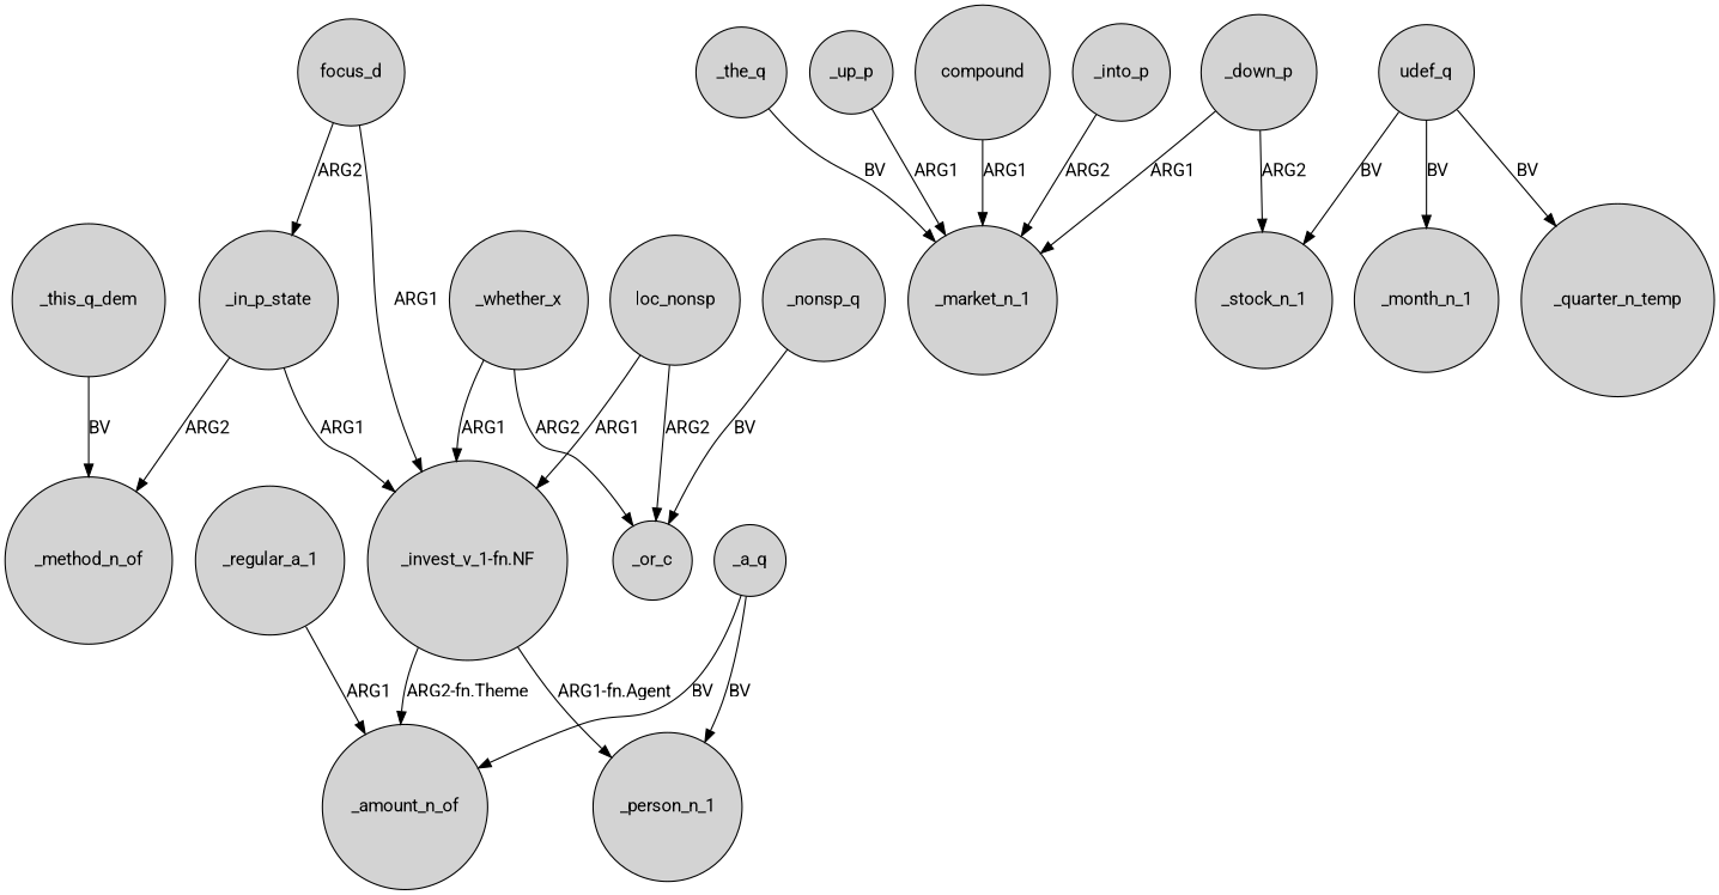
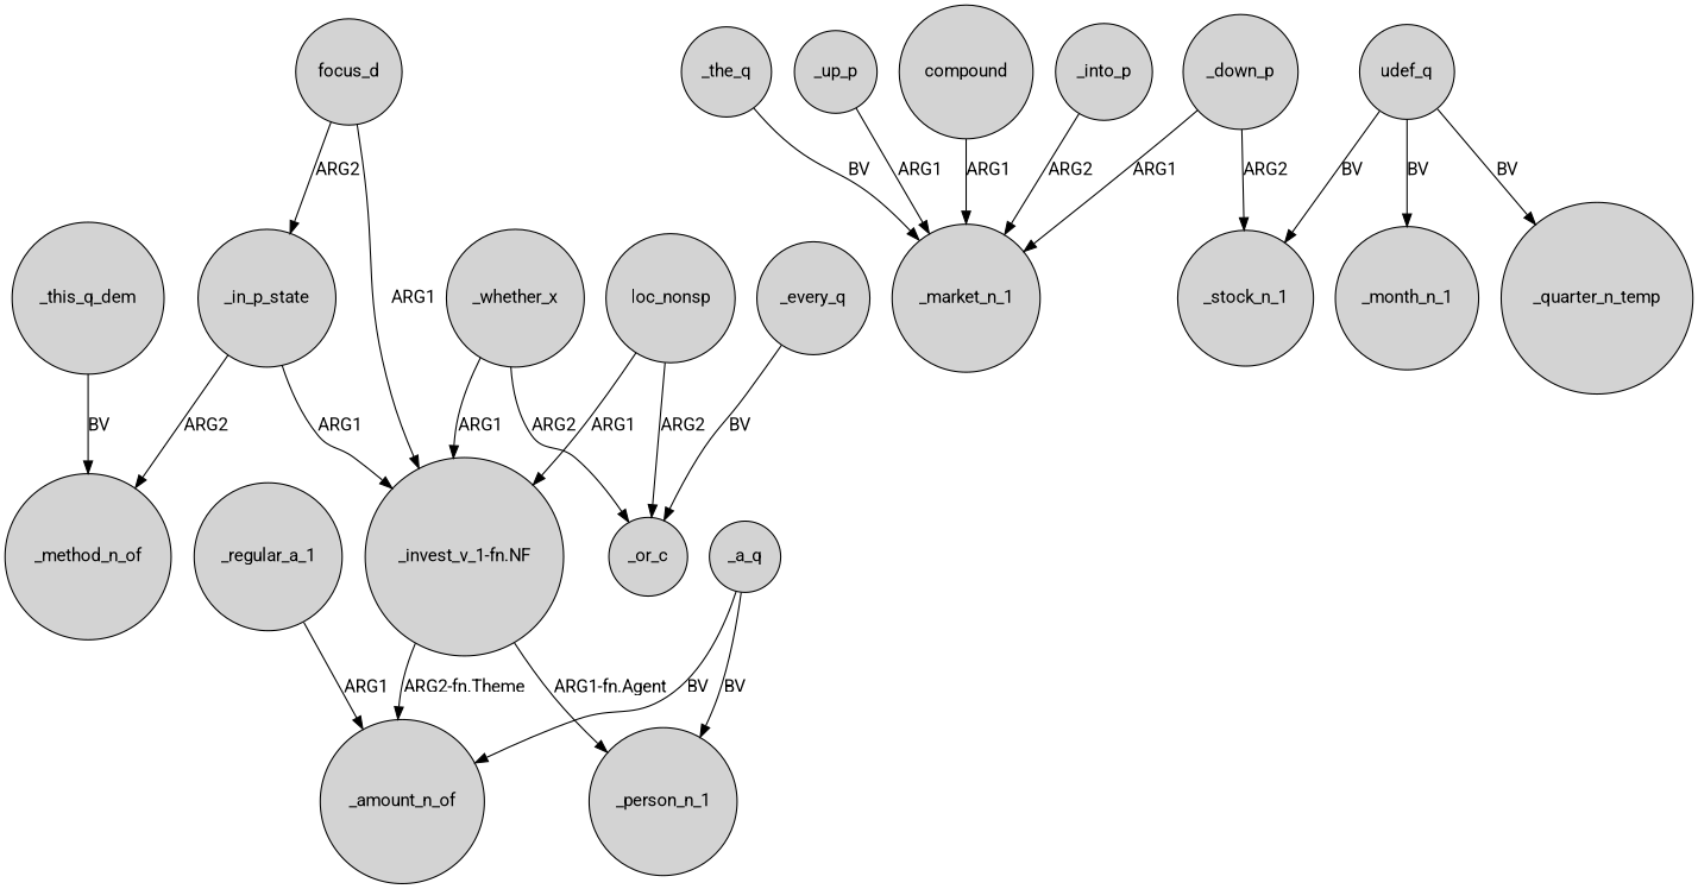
  digraph {
    fontname=Roboto
    node [fontname=Roboto shape=circle style=filled]
    edge [fontname=Roboto]
    _in_p_state
    _method_n_of
    "_invest_v_1-fn.NF"
    _amount_n_of
    _person_n_1
    _regular_a_1
    loc_nonsp
    _or_c
    _a_q
    focus_d
    _down_p
    _market_n_1
    _stock_n_1
    _this_q_dem
    udef_q
    _month_n_1
    _quarter_n_temp
    _whether_x
    compound
    _into_p
    _the_q
    _up_p
-   _every_q [label=_nonsp_q]
+   _every_q
    _in_p_state -> _method_n_of [label=ARG2]
    _in_p_state -> "_invest_v_1-fn.NF" [label=ARG1]
    "_invest_v_1-fn.NF" -> _amount_n_of [label="ARG2-fn.Theme"]
    "_invest_v_1-fn.NF" -> _person_n_1 [label="ARG1-fn.Agent"]
    _regular_a_1 -> _amount_n_of [label=ARG1]
    loc_nonsp -> "_invest_v_1-fn.NF" [label=ARG1]
    loc_nonsp -> _or_c [label=ARG2]
    _a_q -> _amount_n_of [label=BV]
    _a_q -> _person_n_1 [label=BV]
    focus_d -> _in_p_state [label=ARG2]
    focus_d -> "_invest_v_1-fn.NF" [label=ARG1]
    _down_p -> _market_n_1 [label=ARG1]
    _down_p -> _stock_n_1 [label=ARG2]
    _this_q_dem -> _method_n_of [label=BV]
    udef_q -> _stock_n_1 [label=BV]
    udef_q -> _month_n_1 [label=BV]
    udef_q -> _quarter_n_temp [label=BV]
    _whether_x -> "_invest_v_1-fn.NF" [label=ARG1]
    _whether_x -> _or_c [label=ARG2]
    compound -> _market_n_1 [label=ARG1]
    _into_p -> _market_n_1 [label=ARG2]
    _the_q -> _market_n_1 [label=BV]
    _up_p -> _market_n_1 [label=ARG1]
    _every_q -> _or_c [label=BV]
  }
